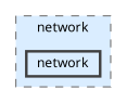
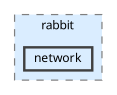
  digraph {
    compound=true
    fontname="Noto Sans"
    n1 [color=grey25 fillcolor="#daedff" fontname="Noto Sans" fontsize=10 height=0.2 label=network shape=box style="filled,bold" width=0.4]
    subgraph cluster_1 {
      bgcolor="#daedff"
      fontsize=10
-     label=network
+     label=rabbit
      pencolor=grey50
      style="filled,dashed"
      n1
    }
  }
